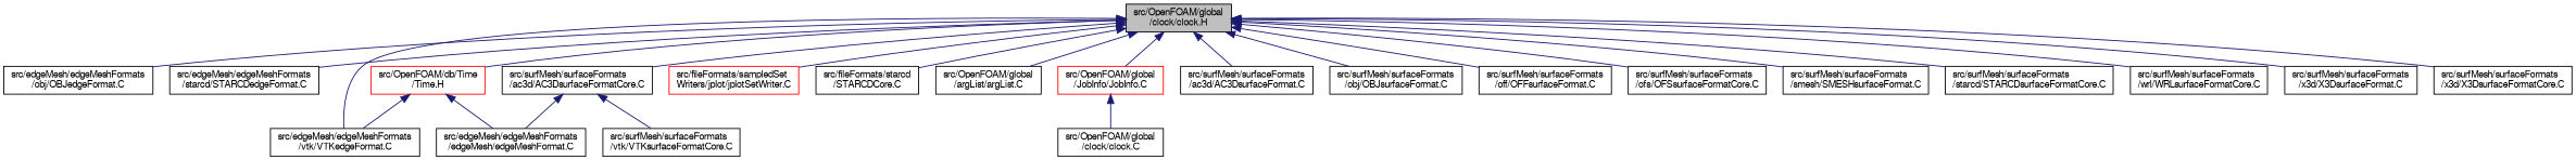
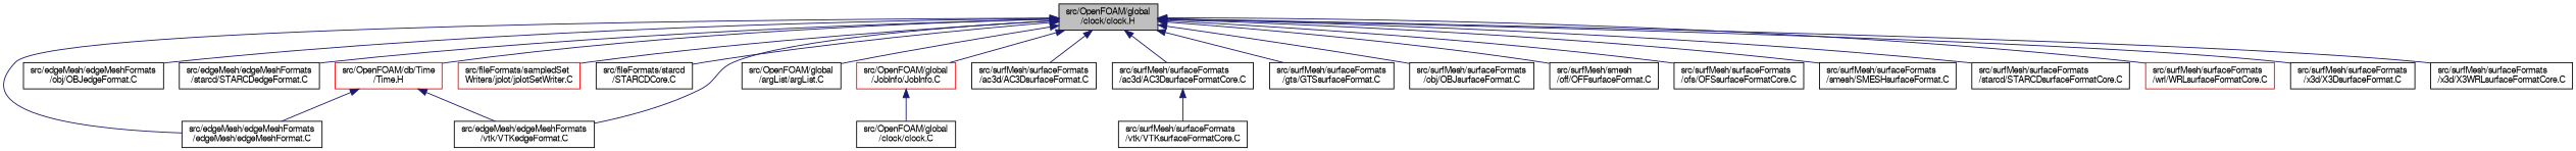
  digraph {
    node [color=black fontname=FreeSans fontsize=10 shape=record]
    edge [color=midnightblue dir=back fontname=FreeSans fontsize=10 labelfontname=FreeSans labelfontsize=10 style=solid]
    n1 [fillcolor=grey75 fontcolor=black height=0.2 label="src/OpenFOAM/global\l/clock/clock.H" style=filled width=0.4]
    n2 [height=0.2 label="src/edgeMesh/edgeMeshFormats\l/edgeMesh/edgeMeshFormat.C" width=0.4]
    n3 [height=0.2 label="src/edgeMesh/edgeMeshFormats\l/obj/OBJedgeFormat.C" width=0.4]
    n4 [height=0.2 label="src/edgeMesh/edgeMeshFormats\l/starcd/STARCDedgeFormat.C" width=0.4]
    n5 [height=0.2 label="src/edgeMesh/edgeMeshFormats\l/vtk/VTKedgeFormat.C" width=0.4]
    n6 [color=red height=0.2 label="src/fileFormats/sampledSet\lWriters/jplot/jplotSetWriter.C" width=0.4]
    n7 [height=0.2 label="src/fileFormats/starcd\l/STARCDCore.C" width=0.4]
    n8 [color=red height=0.2 label="src/OpenFOAM/db/Time\l/Time.H" width=0.4]
    n9 [height=0.2 label="src/OpenFOAM/global\l/argList/argList.C" width=0.4]
    n10 [color=red height=0.2 label="src/OpenFOAM/global\l/JobInfo/JobInfo.C" width=0.4]
    n11 [height=0.2 label="src/surfMesh/surfaceFormats\l/ac3d/AC3DsurfaceFormat.C" width=0.4]
    n12 [height=0.2 label="src/surfMesh/surfaceFormats\l/ac3d/AC3DsurfaceFormatCore.C" width=0.4]
+   n13 [height=0.2 label="src/surfMesh/surfaceFormats\l/gts/GTSsurfaceFormat.C" width=0.4]
    n14 [height=0.2 label="src/surfMesh/surfaceFormats\l/obj/OBJsurfaceFormat.C" width=0.4]
-   n15 [height=0.2 label="src/surfMesh/surfaceFormats\l/off/OFFsurfaceFormat.C" width=0.4]
+   n15 [height=0.2 label="src/surfMesh/smesh\l/off/OFFsurfaceFormat.C" width=0.4]
    n16 [height=0.2 label="src/surfMesh/surfaceFormats\l/ofs/OFSsurfaceFormatCore.C" width=0.4]
    n17 [height=0.2 label="src/surfMesh/surfaceFormats\l/smesh/SMESHsurfaceFormat.C" width=0.4]
    n18 [height=0.2 label="src/surfMesh/surfaceFormats\l/starcd/STARCDsurfaceFormatCore.C" width=0.4]
-   n19 [height=0.2 label="src/surfMesh/surfaceFormats\l/wrl/WRLsurfaceFormatCore.C" width=0.4]
+   n19 [color=red height=0.2 label="src/surfMesh/surfaceFormats\l/wrl/WRLsurfaceFormatCore.C" width=0.4]
    n20 [height=0.2 label="src/surfMesh/surfaceFormats\l/x3d/X3DsurfaceFormat.C" width=0.4]
-   n21 [height=0.2 label="src/surfMesh/surfaceFormats\l/x3d/X3DsurfaceFormatCore.C" width=0.4]
+   n21 [height=0.2 label="src/surfMesh/surfaceFormats\l/x3d/X3WRLsurfaceFormatCore.C" width=0.4]
    n22 [height=0.2 label="src/OpenFOAM/global\l/clock/clock.C" width=0.4]
    n23 [height=0.2 label="src/surfMesh/surfaceFormats\l/vtk/VTKsurfaceFormatCore.C" width=0.4]
-   n12 -> n2
+   n1 -> n2
    n1 -> n3
    n1 -> n4
    n1 -> n5
    n1 -> n6
    n1 -> n7
    n1 -> n8
    n1 -> n9
    n1 -> n10
    n1 -> n11
    n1 -> n12
+   n1 -> n13
    n1 -> n14
    n1 -> n15
    n1 -> n16
    n1 -> n17
    n1 -> n18
    n1 -> n19
    n1 -> n20
    n1 -> n21
    n8 -> n2
    n8 -> n5
    n10 -> n22
    n12 -> n23
  }
